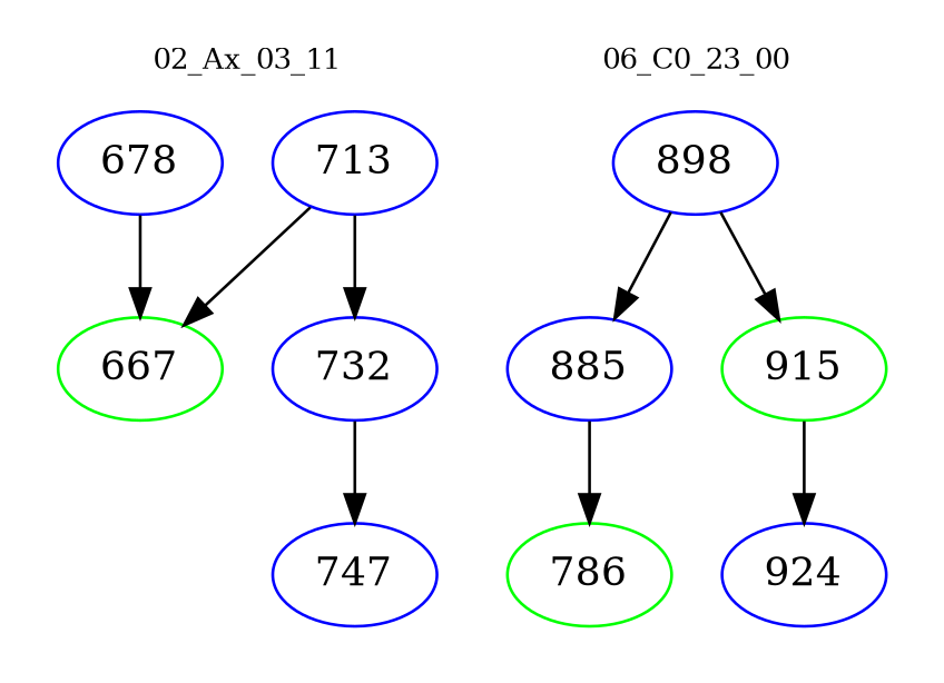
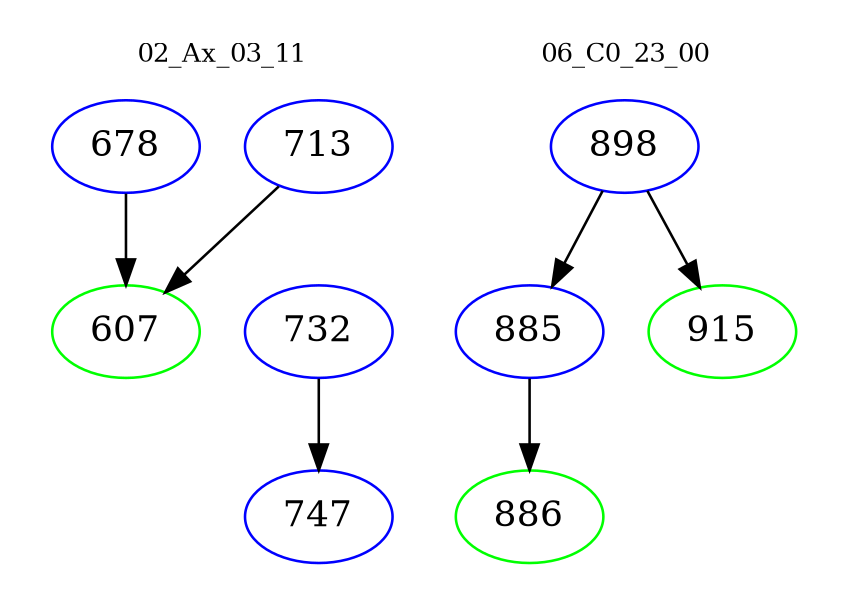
  digraph {
    node [color=blue]
    edge [color=black]
    n1 [label=713]
    n2 [label=678]
    n3 [label=732]
-   n4 [color=green label=667]
+   n4 [color=green label=607]
    n5 [label=747]
    n6 [label=898]
    n7 [label=885]
    n8 [color=green label=915]
-   n9 [color=green label=786]
-   n10 [label=924]
+   n9 [color=green label=886]
    subgraph cluster_1 {
      color=white
      fontsize=10
      label="02_Ax_03_11"
      n1
      n2
      n3
      n4
      n5
    }
    subgraph cluster_2 {
      color=white
      fontsize=10
      label="06_C0_23_00"
      n6
      n7
      n8
      n9
-     n10
    }
-   n1 -> n3
    n1 -> n4
    n2 -> n4
    n3 -> n5
    n6 -> n7
    n6 -> n8
    n7 -> n9
-   n8 -> n10
  }
